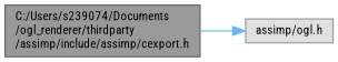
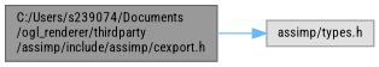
  digraph {
    rankdir=LR
    fontname="Roboto Condensed"
    node [fontname="Roboto Condensed" fontsize=10 shape=box style=filled]
    n1 [color=gray40 fillcolor=grey60 fontcolor=black height=0.2 label="C:/Users/s239074/Documents\l/ogl_renderer/thirdparty\l/assimp/include/assimp/cexport.h" width=0.4]
-   n2 [color=grey60 fillcolor="#E0E0E0" height=0.2 label="assimp/ogl.h" width=0.4]
+   n2 [color=grey60 fillcolor="#E0E0E0" height=0.2 label="assimp/types.h" width=0.4]
    n1 -> n2 [color=steelblue1 fontname="Roboto Condensed" fontsize=10 labelfontname=Helvetica labelfontsize=10 style=solid]
  }
